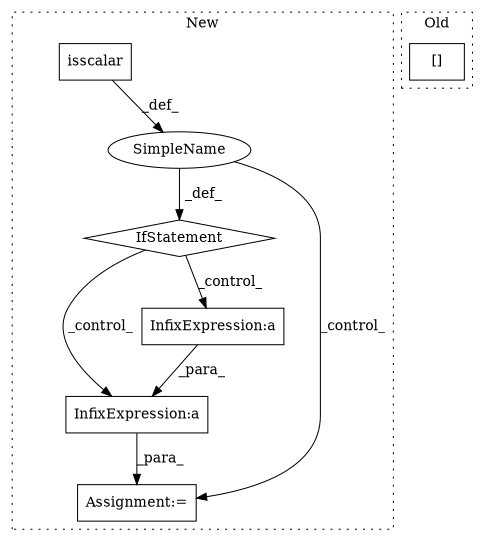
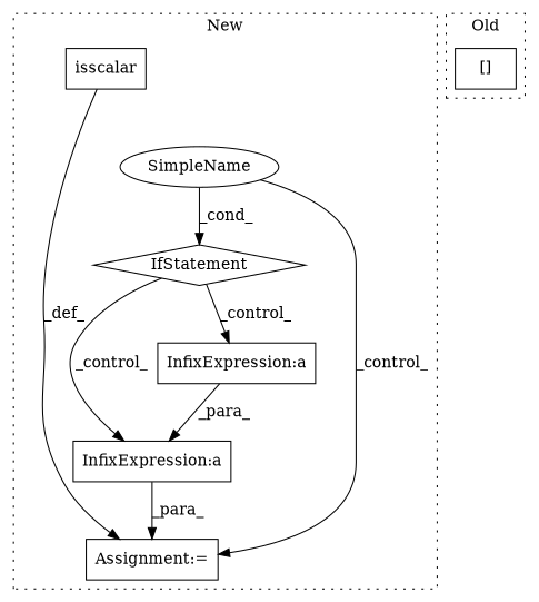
  digraph {
    node [a=27 l=3 shape=box]
    n1 [a=32 l="9,1" label=isscalar s="7327,7345"]
    n2 [a=25 l="4,2" label=IfStatement s="7317,7346" shape=diamond]
    n3 [a=7 l=1 label="Assignment:=" s=7617]
    n4 [a=42 label=SimpleName shape=ellipse l=""]
    n5 [label="InfixExpression:a" s=7652]
    n6 [label="InfixExpression:a" s=7626]
    n7 [a=2 l="7,1" label="[]" s="7184,7192"]
    subgraph cluster_1 {
      label=New
      style=dotted
      n1
      n2
      n3
      n4
      n5
      n6
    }
    subgraph cluster_2 {
      label=Old
      style=dotted
      n7
    }
-   n1 -> n4 [label=_def_]
+   n1 -> n3 [label=_def_]
    n2 -> n5 [label=_control_]
    n2 -> n6 [label=_control_]
-   n4 -> n2 [label=_def_]
+   n4 -> n2 [label=_cond_]
    n4 -> n3 [label=_control_]
    n5 -> n3 [label=_para_]
    n6 -> n5 [label=_para_]
  }
